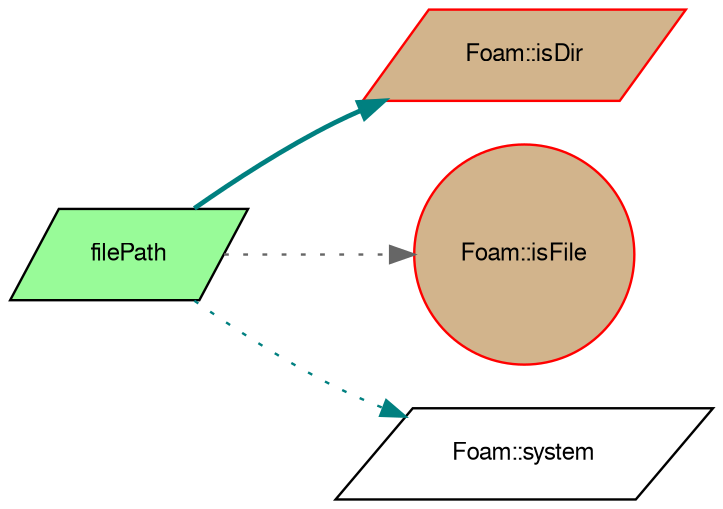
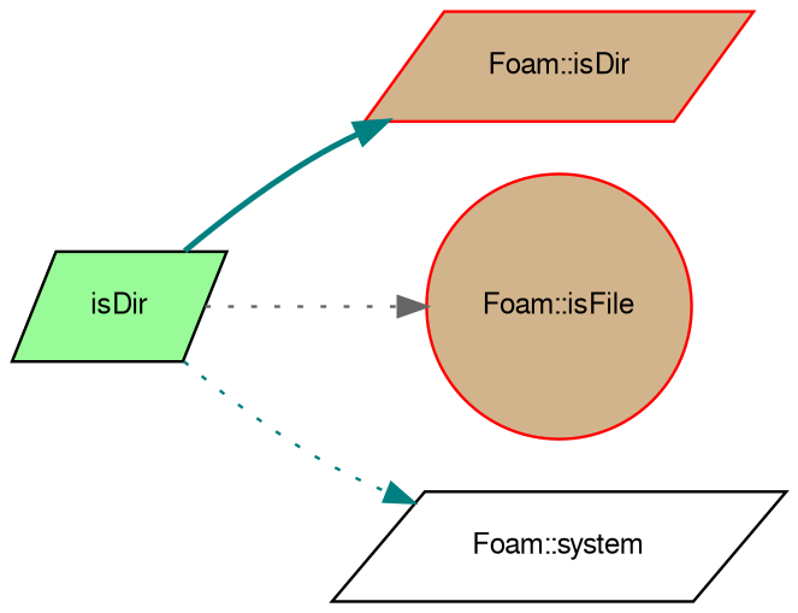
  digraph {
    rankdir=LR
    node [color=black fillcolor=tan fontname=FreeSans fontsize=10 shape=parallelogram style=filled]
    edge [color=teal fontname=FreeSans fontsize=10 labelfontname=FreeSans labelfontsize=10 style=dotted]
-   n1 [fillcolor=palegreen fontcolor=black height=0.2 label=filePath width=0.4]
+   n1 [fillcolor=palegreen fontcolor=black height=0.2 label=isDir width=0.4]
    n2 [color=red height=0.2 label="Foam::isDir" width=0.4]
    n3 [color=red height=0.2 label="Foam::isFile" shape=circle width=0.4]
    n4 [fillcolor=white height=0.2 label="Foam::system" width=0.4]
    n1 -> n2 [style=bold]
    n1 -> n3 [color=gray40]
    n1 -> n4
  }
